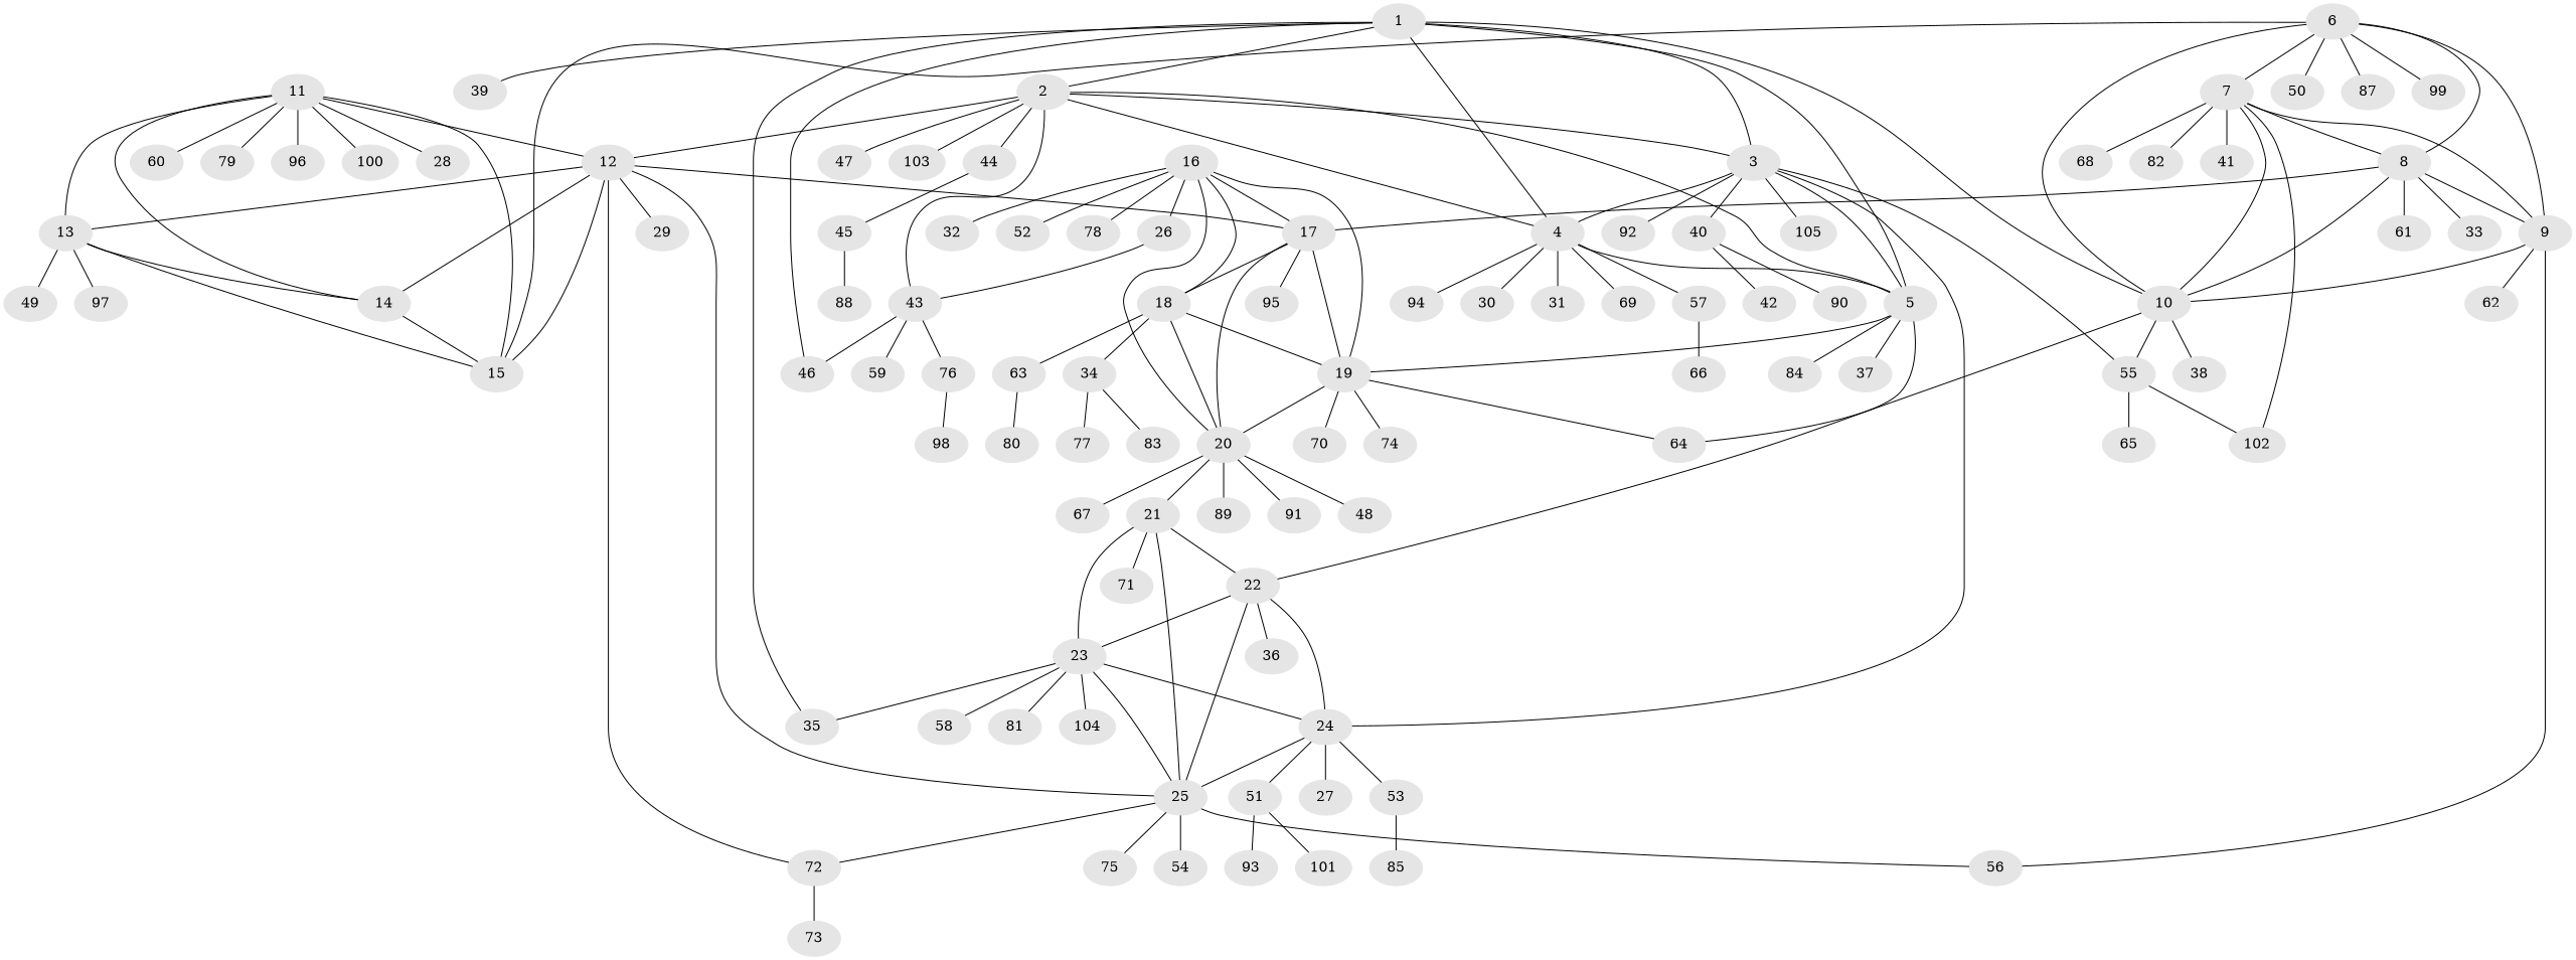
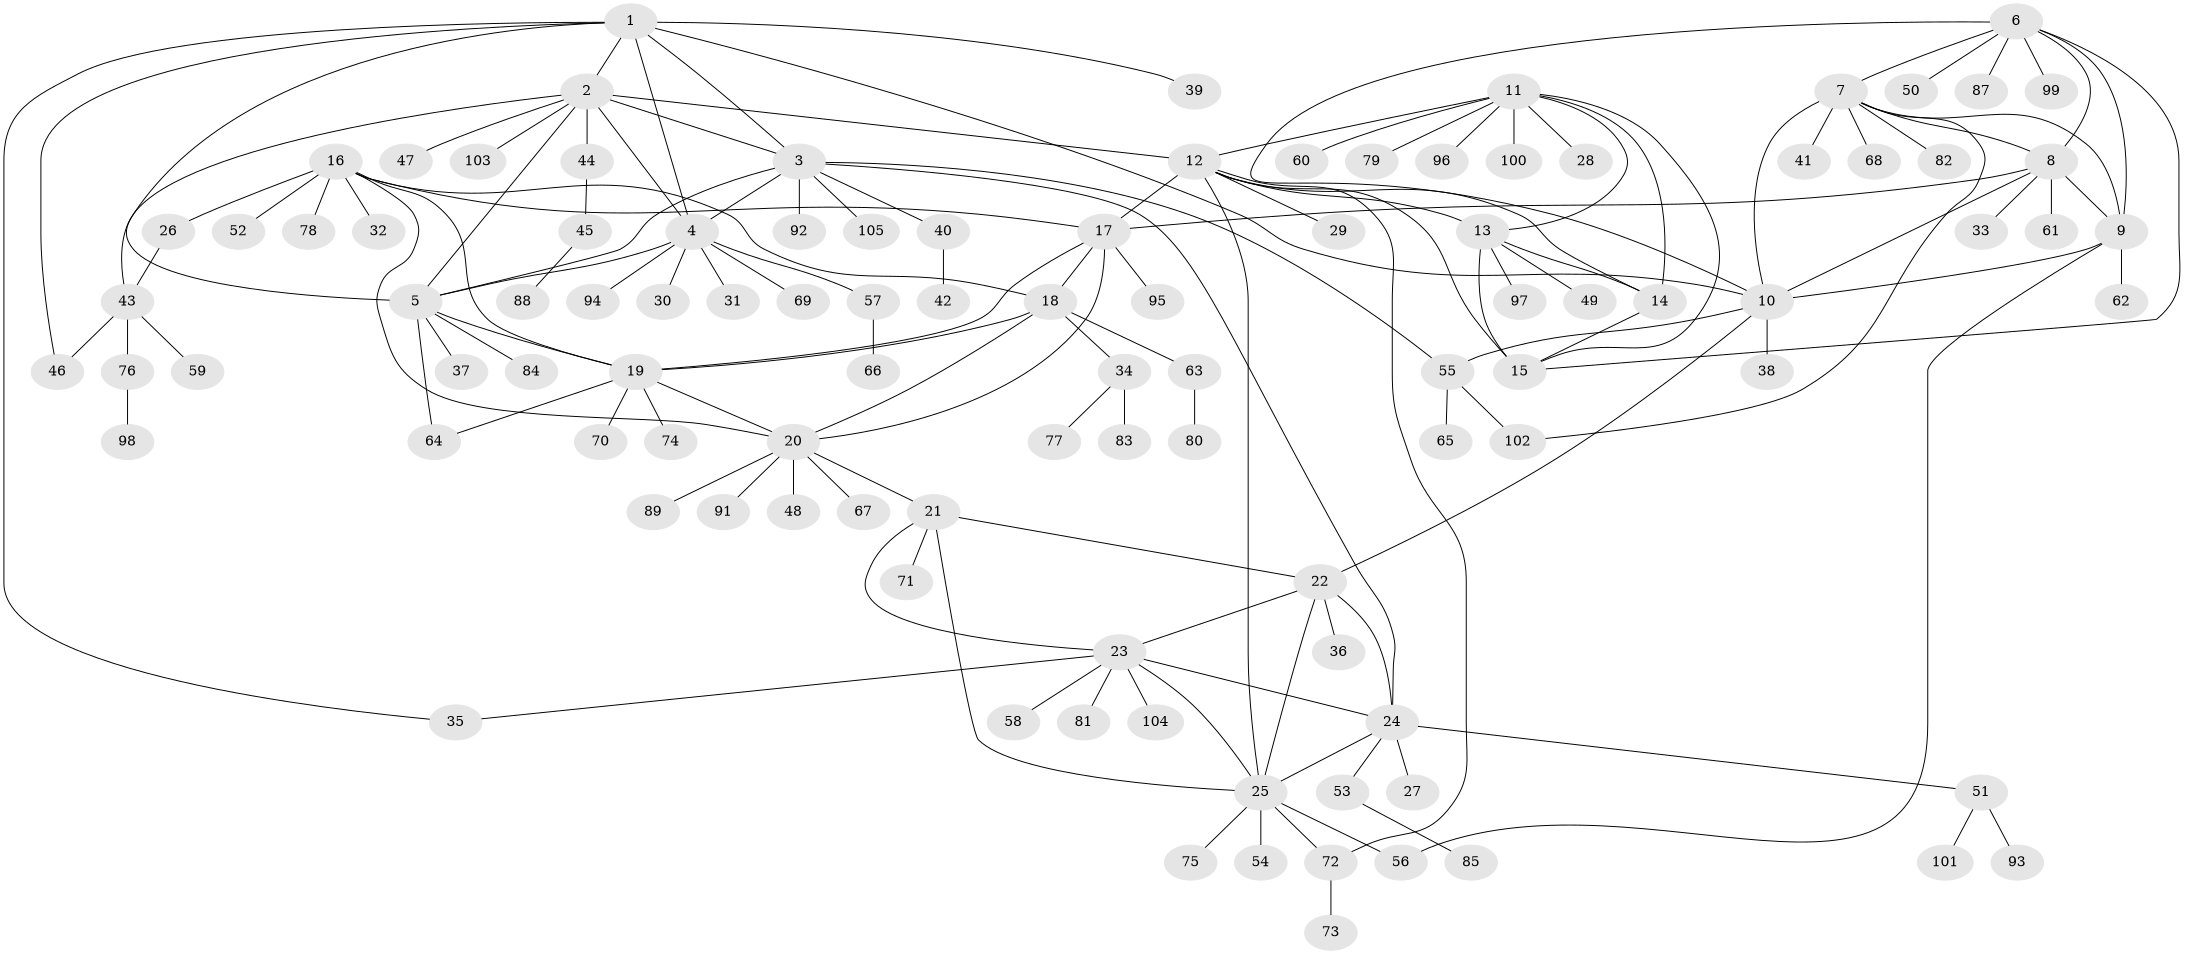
  graph {
    node [color=gray90 style=filled]
    1
    2
    3
    4
    5
    10
    35
    39
    46
    12
    43
    44
    47
    103
    24
    40
    55
    92
    105
    30
    31
    57
    69
    94
    19
    37
    64
    84
    22
    38
    15
    17
    13
    14
    25
    29
    72
    59
    76
    45
    27
    51
    53
    42
-   90
    102
    65
    66
    20
    70
    74
    6
    7
    8
    9
    50
    87
    99
    41
    68
    82
    33
    61
    56
    62
    18
    95
    23
    36
    11
    28
    60
    79
    96
    100
    49
    97
    54
    75
    73
    16
    26
    32
    52
    78
    34
    63
    21
    48
    67
    89
    91
    77
    83
    80
    71
    58
    81
    104
    93
    101
    85
    98
    88
    1 -- 2
    1 -- 3
    1 -- 4
    1 -- 5
    1 -- 10
    1 -- 35
    1 -- 39
    1 -- 46
    2 -- 3
    2 -- 4
    2 -- 5
    2 -- 12
    2 -- 43
    2 -- 44
    2 -- 47
    2 -- 103
    3 -- 4
    3 -- 5
    3 -- 24
    3 -- 40
    3 -- 55
    3 -- 92
    3 -- 105
    4 -- 5
    4 -- 30
    4 -- 31
    4 -- 57
    4 -- 69
    4 -- 94
    5 -- 19
    5 -- 37
    5 -- 64
    5 -- 84
    10 -- 55
    10 -- 22
    10 -- 38
    12 -- 15
    12 -- 17
    12 -- 13
    12 -- 14
    12 -- 25
    12 -- 29
    12 -- 72
    43 -- 46
    43 -- 59
    43 -- 76
    44 -- 45
    24 -- 25
    24 -- 27
    24 -- 51
    24 -- 53
    40 -- 42
-   40 -- 90
    55 -- 102
    55 -- 65
    57 -- 66
    19 -- 64
    19 -- 20
    19 -- 70
    19 -- 74
    22 -- 24
    22 -- 25
    22 -- 23
    22 -- 36
    17 -- 19
    17 -- 20
    17 -- 18
    17 -- 95
    13 -- 15
    13 -- 14
    13 -- 49
    13 -- 97
    14 -- 15
    25 -- 72
    25 -- 56
    25 -- 54
    25 -- 75
    72 -- 73
    76 -- 98
    45 -- 88
    51 -- 93
    51 -- 101
    53 -- 85
    20 -- 21
    20 -- 48
    20 -- 67
    20 -- 89
    20 -- 91
    6 -- 10
    6 -- 15
    6 -- 7
    6 -- 8
    6 -- 9
    6 -- 50
    6 -- 87
    6 -- 99
    7 -- 10
    7 -- 102
    7 -- 8
    7 -- 9
    7 -- 41
    7 -- 68
    7 -- 82
    8 -- 10
    8 -- 17
    8 -- 9
    8 -- 33
    8 -- 61
    9 -- 10
    9 -- 56
    9 -- 62
    18 -- 19
    18 -- 20
    18 -- 34
    18 -- 63
    23 -- 35
    23 -- 24
    23 -- 25
    23 -- 58
    23 -- 81
    23 -- 104
    11 -- 12
    11 -- 15
    11 -- 13
    11 -- 14
    11 -- 28
    11 -- 60
    11 -- 79
    11 -- 96
    11 -- 100
    16 -- 19
    16 -- 17
    16 -- 20
    16 -- 18
    16 -- 26
    16 -- 32
    16 -- 52
    16 -- 78
    26 -- 43
    34 -- 77
    34 -- 83
    63 -- 80
    21 -- 22
    21 -- 25
    21 -- 23
    21 -- 71
  }
